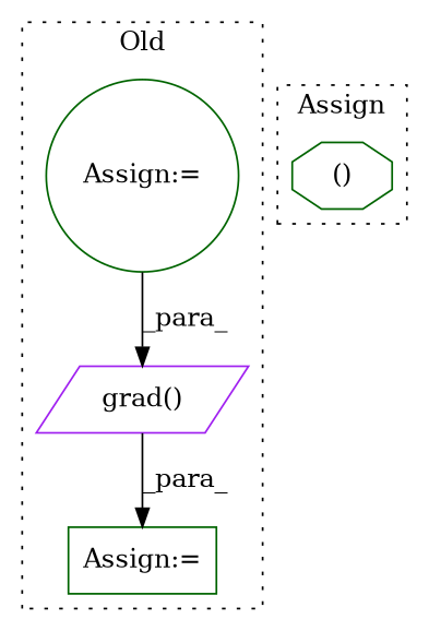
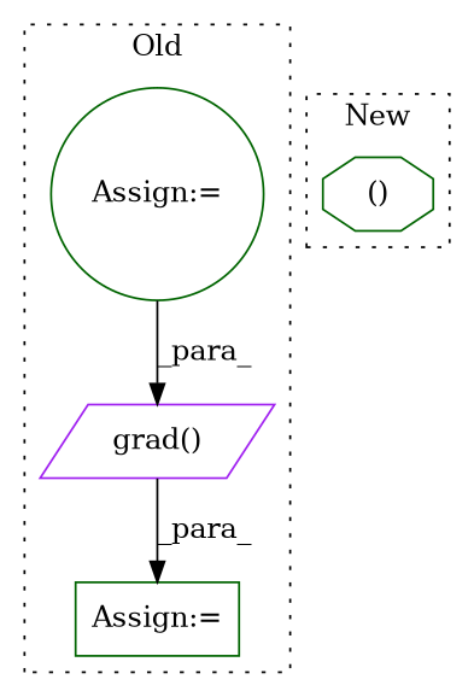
  digraph {
    node [a=68 color=darkgreen]
    n1 [a=75 l="20,1" label="grad()" s="2842,2891" shape=parallelogram color=purple]
    n2 [l=4 label="Assign:=" s=2837 shape=box]
    n3 [l=3 label="Assign:=" s=2747 shape=circle]
    n4 [a=54 l=5 label="()" s=4002 shape=octagon]
    subgraph cluster_1 {
      label=Old
      style=dotted
      n1
      n2
      n3
    }
    subgraph cluster_2 {
-     label=Assign
+     label=New
      style=dotted
      n4
    }
    n1 -> n2 [label=_para_]
    n3 -> n1 [label=_para_]
  }
